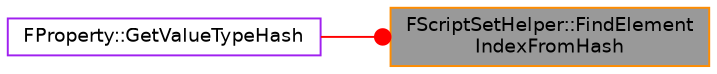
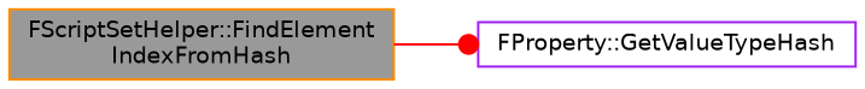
  digraph {
    rankdir=LR
    node [fontname=Helvetica fontsize=10 shape=box style=filled]
    n1 [color=darkorange fillcolor=grey60 fontcolor=black height=0.2 label="FScriptSetHelper::FindElement\lIndexFromHash" width=0.4]
    n2 [color=purple fillcolor=white height=0.2 label="FProperty::GetValueTypeHash" width=0.4]
-   n2 -> n1 [color=red fontname=Helvetica fontsize=10 labelfontname=Helvetica labelfontsize=10 style=solid arrowhead=dot]
+   n1 -> n2 [color=red fontname=Helvetica fontsize=10 labelfontname=Helvetica labelfontsize=10 style=solid arrowhead=dot]
  }
